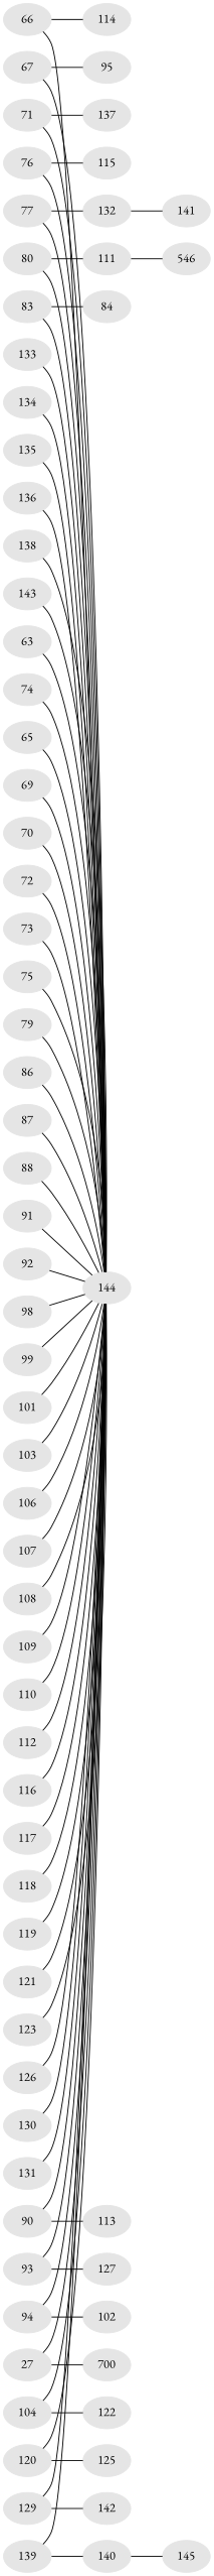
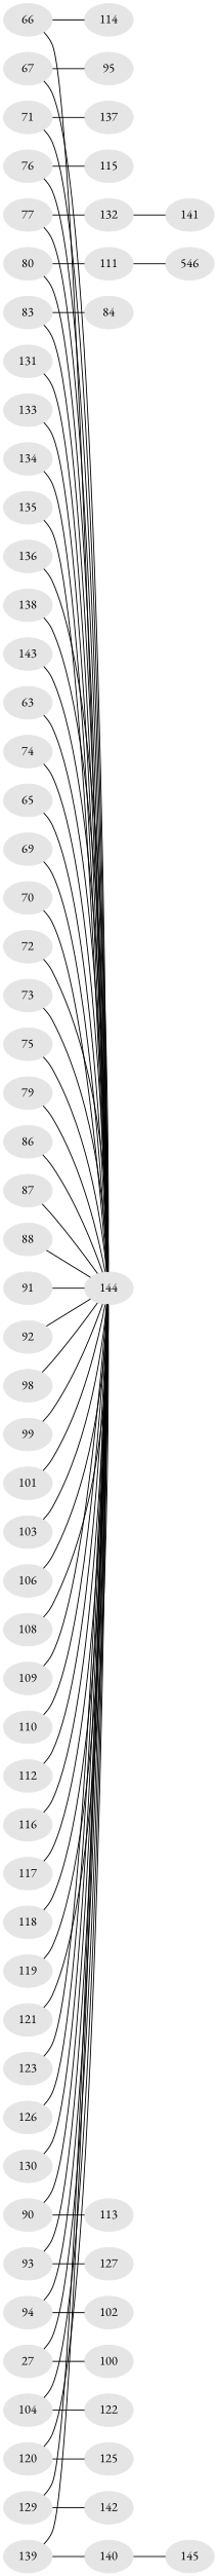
  graph {
    fontname="EB Garamond"
    rankdir=LR
    node [color=gray90 fontname="EB Garamond" style=filled]
    edge [fontname="EB Garamond"]
    144 [super="+16+18+105+81+28+40+43+35+50+57+89+42+96+23+37+45+48+49+68+51+53+56+58+59+60+62+128+54"]
    63
    n3 [label=74]
    65
    66
    114
    67
    95
    69
    70
    71
    137
    72
    73
    75 [super="+46"]
    76
    115
    77
    132
    141
    79
    80
    111
    n24 [label=546]
    83
    84
    86
    87
    88
    90
    113
    91
    92
    93
    127
    94
    102
    n38 [label=27]
-   100 [label=700]
+   100
    98
    99
    101
    103
    104
    122
    106
-   107
    108
    109
    110
    112
    116
    117
    118
    119
    120
    125
    121
    123
    126
    129
    142
    130
    131
    133
    134
    135
    136
    138
    139 [super="+74+82+124"]
    140
    145
    143
    63 -- 144
    n3 -- 144
    65 -- 144
    66 -- 144
    66 -- 114
    67 -- 144
    67 -- 95
    69 -- 144
    70 -- 144
    71 -- 144
    71 -- 137
    72 -- 144
    73 -- 144
    75 -- 144
    76 -- 144
    76 -- 115
    77 -- 144
    77 -- 132
    132 -- 141
    79 -- 144
    80 -- 144
    80 -- 111
    111 -- n24
    83 -- 144
    83 -- 84
    86 -- 144
    87 -- 144
    88 -- 144
    90 -- 144
    90 -- 113
    91 -- 144
    92 -- 144
    93 -- 144
    93 -- 127
    94 -- 144
    94 -- 102
    n38 -- 144
    n38 -- 100
    98 -- 144
    99 -- 144
    101 -- 144
    103 -- 144
    104 -- 144
    104 -- 122
    106 -- 144
-   107 -- 144
    108 -- 144
    109 -- 144
    110 -- 144
    112 -- 144
    116 -- 144
    117 -- 144
    118 -- 144
    119 -- 144
    120 -- 144
    120 -- 125
    121 -- 144
    123 -- 144
    126 -- 144
    129 -- 144
    129 -- 142
    130 -- 144
    131 -- 144
    133 -- 144
    134 -- 144
    135 -- 144
    136 -- 144
    138 -- 144
    139 -- 144
    139 -- 140
    140 -- 145
    143 -- 144
  }
